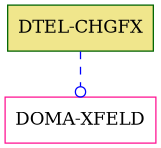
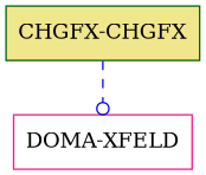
  digraph {
    node [shape=box style=filled]
-   "DTEL-CHGFX" [color=darkgreen fillcolor=khaki]
+   "DTEL-CHGFX" [color=darkgreen fillcolor=khaki label="CHGFX-CHGFX"]
    "DOMA-XFELD" [color=deeppink fillcolor=white]
    "DTEL-CHGFX" -> "DOMA-XFELD" [color=blue style=dashed arrowhead=odot]
  }
